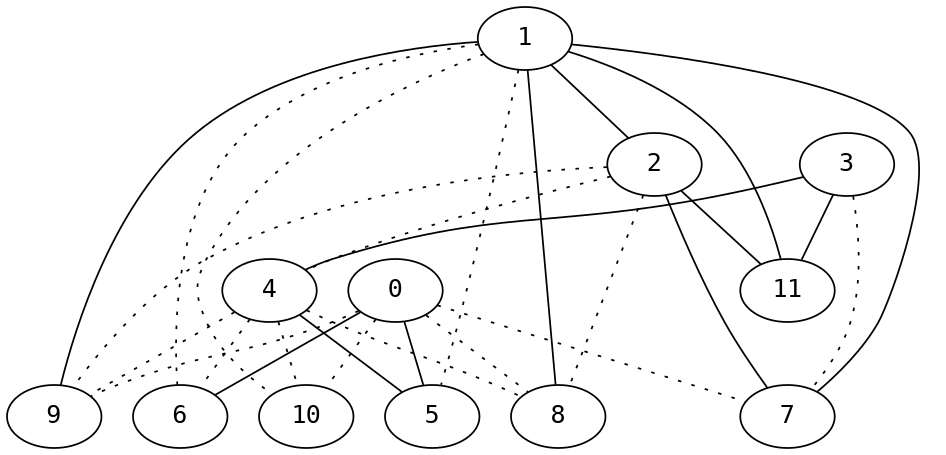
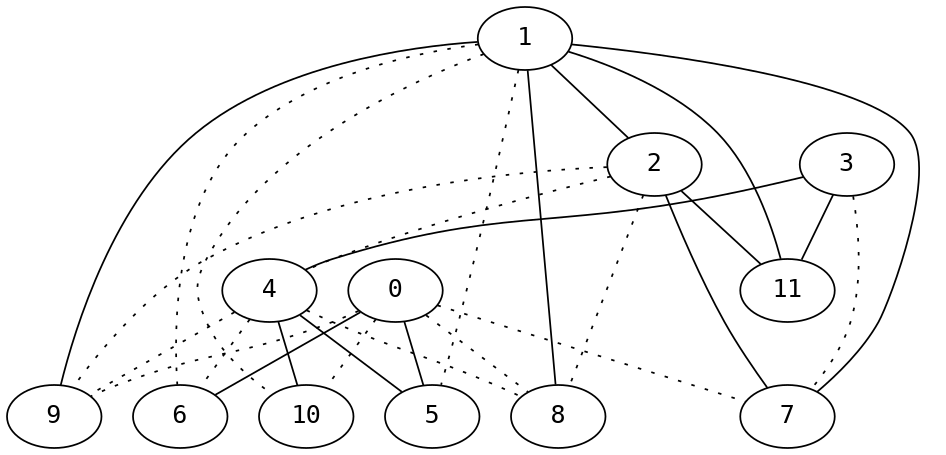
  graph {
    fontname="DejaVu Sans Mono"
    node [fontname="DejaVu Sans Mono"]
    edge [fontname="DejaVu Sans Mono" style=dotted]
    n1 [label=0]
    n2 [label=5]
    n3 [label=6]
    n4 [label=7]
    n5 [label=8]
    n6 [label=9]
    n7 [label=10]
    n8 [label=3]
    n9 [label=11]
    n10 [label=4]
    n11 [label=1]
    n12 [label=2]
    n1 -- n2 [style=""]
    n1 -- n3 [style=""]
    n1 -- n4
    n1 -- n5
    n1 -- n6
    n1 -- n7
    n8 -- n4
    n8 -- n9 [style=""]
    n8 -- n10 [style=""]
    n10 -- n2 [style=""]
    n10 -- n3
    n10 -- n5
    n10 -- n6
-   n10 -- n7
+   n10 -- n7 [style=solid]
    n11 -- n2
    n11 -- n3
    n11 -- n4 [style=""]
    n11 -- n5 [style=""]
    n11 -- n6 [style=""]
    n11 -- n7
    n11 -- n9 [style=""]
    n11 -- n12 [style=""]
    n12 -- n4 [style=""]
    n12 -- n5
    n12 -- n6
    n12 -- n9 [style=""]
    n12 -- n10
  }
